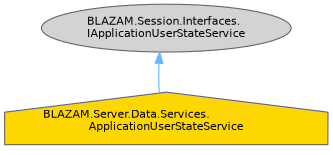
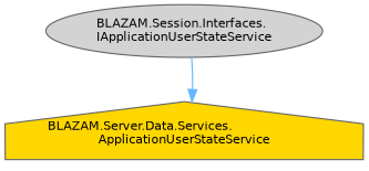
  digraph {
    node [color=gray40 fontname=Helvetica fontsize=10 style=filled]
    n1 [fillcolor=lightgrey fontcolor=black height=0.2 label="BLAZAM.Session.Interfaces.\lIApplicationUserStateService" shape=ellipse width=0.4]
    n2 [fillcolor=gold height=0.2 label="BLAZAM.Server.Data.Services.\lApplicationUserStateService" shape=house width=0.4]
-   n1 -> n2 [color=steelblue1 dir=back fontname=Helvetica fontsize=10 labelfontname=Helvetica labelfontsize=10 style=solid]
+   n2 -> n1 [color=steelblue1 dir=back fontname=Helvetica fontsize=10 labelfontname=Helvetica labelfontsize=10 style=solid]
  }
